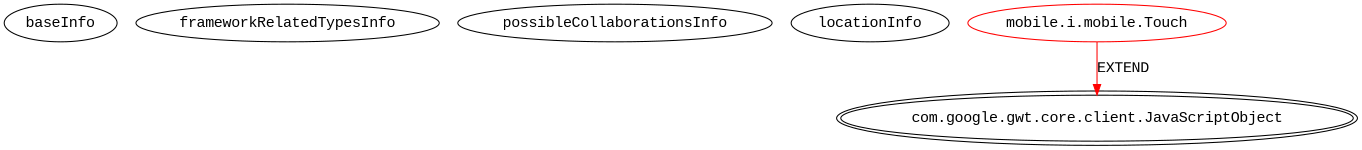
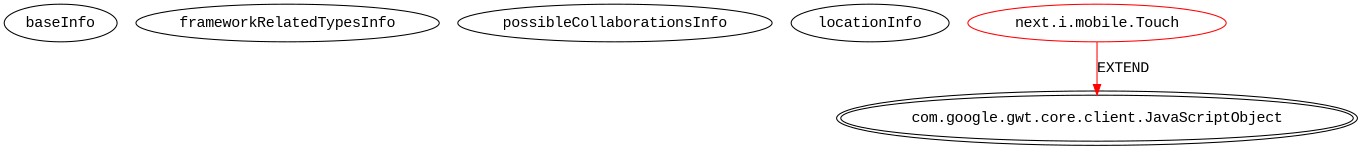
  digraph {
    fontname="Liberation Mono"
    node [fontname="Liberation Mono"]
    baseInfo [category=extension_graph graphId=4170 isAnonymous=false possibleRelation=false]
    frameworkRelatedTypesInfo [0="com.google.gwt.core.client.JavaScriptObject"]
    possibleCollaborationsInfo
    locationInfo [contextSignature=Touch filePath="/nextinterfaces-next/next-master/src/next/i/mobile/Touch.java" graphId=4170 projectName="nextinterfaces-next"]
-   n5 [color=red isFrameworkType=false label="mobile.i.mobile.Touch" vertexType=ROOT_CLIENT_CLASS_DECLARATION]
+   n5 [color=red isFrameworkType=false label="next.i.mobile.Touch" vertexType=ROOT_CLIENT_CLASS_DECLARATION]
    n6 [isFrameworkType=true label="com.google.gwt.core.client.JavaScriptObject" peripheries=2 vertexType=FRAMEWORK_CLASS_TYPE]
    n5 -> n6 [color=red label=EXTEND fontname="Liberation Mono"]
  }
